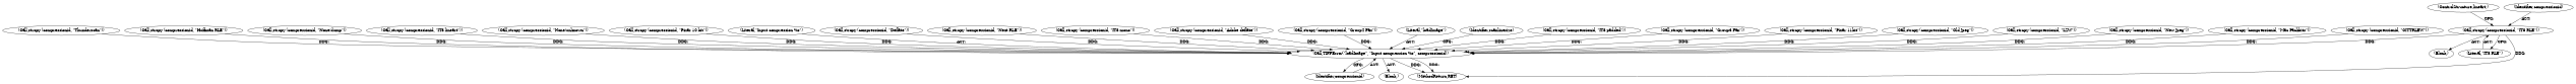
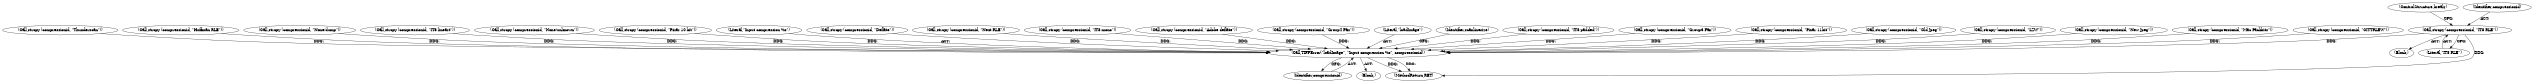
  digraph {
    n1 [label="(Call,strcpy (compressionid, \"IT8 RLE\"))"]
    n2 [label="(Call,TIFFError(\"loadImage\", \"Input compression %s\", compressionid))"]
    n3 [label="(Literal,\"IT8 RLE\")"]
    n4 [label="(Block,)"]
    n5 [label="(MethodReturn,RET)"]
    n6 [label="(Identifier,compressionid)"]
    n7 [label="(Block,)"]
    n8 [label="(Call,strcpy (compressionid, \"Thunderscan\"))"]
    n9 [label="(Call,strcpy (compressionid, \"Huffman RLE\"))"]
    n10 [label="(Call,strcpy (compressionid, \"None/dump\"))"]
    n11 [label="(Call,strcpy (compressionid, \"IT8 lineart\"))"]
    n12 [label="(Call,strcpy (compressionid, \"None/unknown\"))"]
    n13 [label="(Call,strcpy (compressionid, \"Pixar 10 bit\"))"]
    n14 [label="(Literal,\"Input compression %s\")"]
    n15 [label="(Call,strcpy (compressionid, \"Deflate\"))"]
-   n16 [label="(ControlStructure,lineart;)"]
+   n16 [label="(ControlStructure,break;)"]
    n17 [label="(Call,strcpy (compressionid, \"Next RLE\"))"]
    n18 [label="(Identifier,compressionid)"]
    n19 [label="(Call,strcpy (compressionid, \"IT8 mono\"))"]
    n20 [label="(Call,strcpy (compressionid, \"Adobe deflate\"))"]
    n21 [label="(Call,strcpy (compressionid, \"Group4 Fax\"))"]
    n22 [label="(Literal,\"loadImage\")"]
    n23 [label="(Identifier,scanlinesize)"]
    n24 [label="(Call,strcpy (compressionid, \"IT8 padded\"))"]
    n25 [label="(Call,strcpy (compressionid, \"Group3 Fax\"))"]
    n26 [label="(Call,strcpy (compressionid, \"Pixar 11bit\"))"]
    n27 [label="(Call,strcpy (compressionid, \"Old Jpeg\"))"]
    n28 [label="(Call,strcpy (compressionid, \"LZW\"))"]
    n29 [label="(Call,strcpy (compressionid, \"New Jpeg\"))"]
    n30 [label="(Call,strcpy (compressionid, \"Mac Packbits\"))"]
    n31 [label="(Call,strcpy (compressionid, \"CITTRLEW\"))"]
    n1 -> n2 [label="DDG: "]
    n1 -> n3 [label="CFG: "]
    n1 -> n4 [label="AST: "]
    n1 -> n5 [label="DDG: "]
    n2 -> n5 [label="DDG: "]
    n2 -> n5 [label="DDG: "]
    n2 -> n6 [label="CFG: "]
    n2 -> n7 [label="AST: "]
    n3 -> n1 [label="AST: "]
    n6 -> n2 [label="AST: "]
    n8 -> n2 [label="DDG: "]
    n9 -> n2 [label="DDG: "]
    n10 -> n2 [label="DDG: "]
    n11 -> n2 [label="DDG: "]
    n12 -> n2 [label="DDG: "]
    n13 -> n2 [label="DDG: "]
    n14 -> n2 [label="AST: "]
    n15 -> n2 [label="DDG: "]
    n16 -> n1 [label="CFG: "]
    n17 -> n2 [label="DDG: "]
    n18 -> n1 [label="AST: "]
    n19 -> n2 [label="DDG: "]
    n20 -> n2 [label="DDG: "]
    n21 -> n2 [label="DDG: "]
    n22 -> n2 [label="AST: "]
    n23 -> n2 [label="CFG: "]
    n24 -> n2 [label="DDG: "]
    n25 -> n2 [label="DDG: "]
    n26 -> n2 [label="DDG: "]
    n27 -> n2 [label="DDG: "]
    n28 -> n2 [label="DDG: "]
    n29 -> n2 [label="DDG: "]
    n30 -> n2 [label="DDG: "]
    n31 -> n2 [label="DDG: "]
  }
